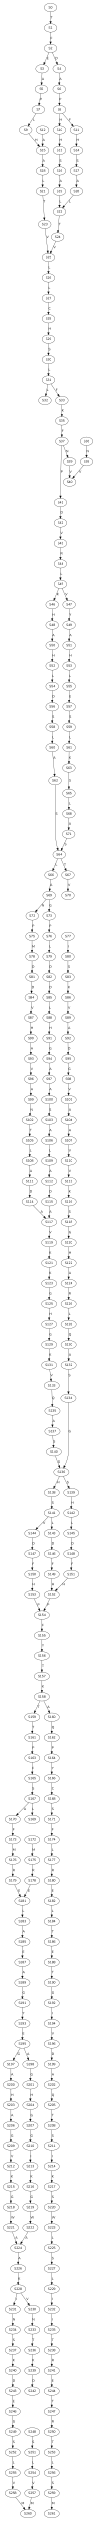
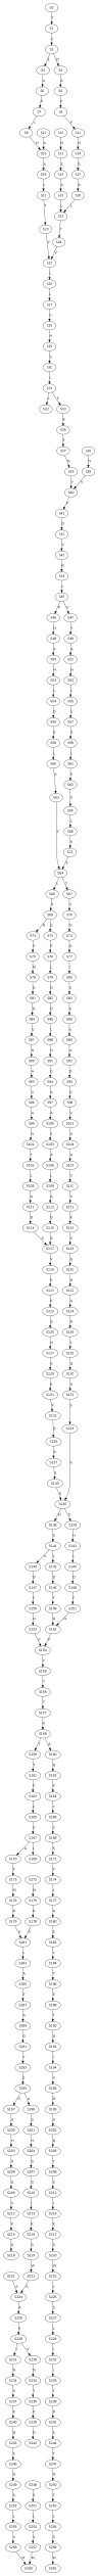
  strict digraph {
    fontname=Nunito
    node [fontname=Nunito]
    edge [fontname=Nunito]
    S0
    S1
    S2
    S3
    S4
    S5
    S6
    S7
    S8
    S9
    S10
    S11
    S15
    S13
    S14
    S12
    S16
    S17
    S18
    S19
    S20
    S21
    S22
    S23
    S24
    S25
    S26
    S27
    S28
    S29
    S30
    S31
    S32
    S33
    S35
    S37
    S36
    S38
    S39
    S40
    S41
    S42
    S43
    S44
    S45
    S46
    S47
    S48
    S49
    S50
    S51
    S52
    S53
    S54
    S55
    S56
    S57
    S58
    S59
    S60
    S61
    S62
    S63
    S64
    S65
    S66
    S67
    S68
    S69
    S70
    S71
    S72
    S73
+   S74
    S75
    S76
    S77
    S78
    S79
    S80
    S81
    S82
    S83
    S84
    S85
    S86
    S87
    S88
    S89
    S90
    S91
    S92
    S93
    S94
    S95
    S96
    S97
    S98
    S99
    S100
    S101
    S102
    S103
    S104
    S105
    S106
    S107
    S108
    S109
    S110
    S111
    S112
    S113
    S114
    S115
    S116
    S117
    S118
    S119
    S120
    S121
    S122
    S123
    S124
    S125
    S126
    S127
    S128
    S129
    S130
    S131
    S132
    S133
    S134
    S135
    S136
    S137
    S138
    S139
    S140
    S141
    S142
    S143
    S144
    S145
    S146
    S147
    S148
    S149
    S150
    S151
    S152
    S153
    S154
    S155
    S156
    S157
    S158
    S159
    S160
    S161
    S162
    S163
    S164
    S165
    S166
    S167
    S168
    S169
    S170
    S171
    S173
    S174
    S172
    S175
    S176
    S177
    S178
    S179
    S180
    S181
    S182
    S183
    S184
    S185
    S186
    S187
    S188
    S189
    S190
    S191
    S192
    S193
    S194
    S195
    S196
    S197
    S198
    S199
    S200
    S201
    S202
    S203
    S204
    S205
    S206
    S207
    S208
    S209
    S210
    S211
    S212
    S213
    S214
    S215
    S216
    S217
    S218
    S219
    S220
    S221
    S222
    S223
    S224
    S225
    S226
    S227
    S228
    S229
    S230
    S231
    S232
    S233
    S234
    S235
    S236
    S237
    S238
    S239
    S240
    S241
    S242
    S243
    S244
    S246
    S247
    S249
    S250
    S248
    S251
    S252
    S253
    S254
    S255
    S256
    S257
    S258
    S259
    S260
    S261
    S0 -> S1 [label=T]
    S1 -> S2 [label=F]
    S2 -> S3 [label=E]
    S2 -> S4 [label=D]
    S3 -> S5 [label=A]
    S4 -> S6 [label=A]
    S5 -> S7 [label=P]
    S6 -> S8 [label=P]
    S7 -> S9 [label=L]
-   S8 -> S10 [label=H]
    S8 -> S11 [label=F]
    S9 -> S15 [label=H]
    S10 -> S13 [label=H]
    S11 -> S14 [label=H]
    S15 -> S18 [label=A]
    S13 -> S16 [label=S]
    S14 -> S17 [label=S]
    S12 -> S15 [label=A]
    S16 -> S19 [label=A]
    S17 -> S20 [label=A]
    S18 -> S21 [label=L]
    S19 -> S22 [label=L]
    S20 -> S22 [label=L]
    S21 -> S23 [label=T]
    S22 -> S24 [label=T]
    S23 -> S25 [label=V]
    S24 -> S25 [label=V]
    S25 -> S26 [label=L]
    S26 -> S27 [label=L]
    S27 -> S28 [label=C]
    S28 -> S29 [label=H]
    S29 -> S30 [label=S]
    S30 -> S31 [label=L]
    S31 -> S32 [label=L]
    S31 -> S33 [label=F]
    S33 -> S35 [label=K]
    S35 -> S37 [label=F]
    S37 -> S39 [label=N]
    S36 -> S38 [label=N]
    S38 -> S40 [label=V]
    S39 -> S40 [label=V]
-   S37 -> S41 [label=P]
+   S40 -> S41 [label=P]
    S41 -> S42 [label=D]
    S42 -> S43 [label=V]
    S43 -> S44 [label=R]
    S44 -> S45 [label=L]
    S45 -> S46 [label=K]
    S45 -> S47 [label=V]
    S46 -> S48 [label=H]
    S47 -> S49 [label=Y]
    S48 -> S50 [label=A]
    S49 -> S51 [label=A]
    S50 -> S52 [label=H]
    S51 -> S53 [label=H]
    S52 -> S54 [label=L]
    S53 -> S55 [label=L]
    S54 -> S56 [label=D]
    S55 -> S57 [label=E]
    S56 -> S58 [label=S]
    S57 -> S59 [label=S]
    S58 -> S60 [label=L]
    S59 -> S61 [label=L]
    S60 -> S62 [label=A]
    S61 -> S63 [label=K]
    S62 -> S64 [label=S]
    S63 -> S65 [label=S]
    S64 -> S66 [label=L]
    S64 -> S67 [label=T]
    S65 -> S68 [label=L]
    S66 -> S69 [label=A]
    S67 -> S70 [label=V]
    S68 -> S71 [label=A]
    S69 -> S72 [label=N]
    S69 -> S73 [label=G]
+   S70 -> S74 [label=N]
    S71 -> S64 [label=S]
    S72 -> S75 [label=P]
    S73 -> S76 [label=P]
+   S74 -> S77 [label=D]
    S75 -> S78 [label=M]
    S76 -> S79 [label=L]
    S77 -> S80 [label=I]
    S78 -> S81 [label=D]
    S79 -> S82 [label=D]
    S80 -> S83 [label=S]
    S81 -> S84 [label=D]
    S82 -> S85 [label=D]
    S83 -> S86 [label=K]
    S84 -> S87 [label=V]
    S85 -> S88 [label=L]
    S86 -> S89 [label=V]
    S87 -> S90 [label=H]
    S88 -> S91 [label=H]
    S89 -> S92 [label=A]
    S90 -> S93 [label=A]
    S91 -> S94 [label=G]
    S92 -> S95 [label=D]
    S93 -> S96 [label=V]
    S94 -> S97 [label=A]
    S95 -> S98 [label=G]
    S96 -> S99 [label=A]
    S97 -> S100 [label=A]
    S98 -> S101 [label=V]
    S99 -> S102 [label=N]
    S100 -> S103 [label=S]
    S101 -> S104 [label=A]
    S102 -> S105 [label=T]
    S103 -> S106 [label=A]
    S104 -> S107 [label=A]
    S105 -> S108 [label=L]
    S106 -> S109 [label=L]
    S107 -> S110 [label=V]
    S108 -> S111 [label=A]
    S109 -> S112 [label=A]
    S110 -> S113 [label=V]
    S111 -> S114 [label=D]
    S112 -> S115 [label=D]
    S113 -> S116 [label=K]
    S114 -> S117 [label=A]
    S115 -> S117 [label=A]
    S116 -> S118 [label=S]
    S117 -> S119 [label=V]
    S118 -> S120 [label=G]
    S119 -> S121 [label=K]
    S120 -> S122 [label=H]
    S121 -> S123 [label=K]
    S122 -> S124 [label=A]
    S123 -> S125 [label=G]
    S124 -> S126 [label=R]
    S125 -> S127 [label=H]
    S126 -> S128 [label=L]
    S127 -> S129 [label=G]
    S128 -> S130 [label=Q]
    S129 -> S131 [label=K]
    S130 -> S132 [label=A]
    S131 -> S133 [label=V]
    S132 -> S134 [label=S]
    S133 -> S135 [label=Q]
    S134 -> S136 [label=G]
    S135 -> S137 [label=A]
    S136 -> S138 [label=H]
    S136 -> S139 [label=S]
    S137 -> S140 [label=S]
    S138 -> S141 [label=S]
    S139 -> S142 [label=H]
    S140 -> S136 [label=G]
    S141 -> S143 [label=L]
    S141 -> S144 [label=V]
    S142 -> S145 [label=L]
    S143 -> S146 [label=D]
    S144 -> S147 [label=D]
    S145 -> S148 [label=D]
    S146 -> S149 [label=F]
    S147 -> S150 [label=F]
    S148 -> S151 [label=F]
    S149 -> S152 [label=H]
    S150 -> S153 [label=H]
    S151 -> S152 [label=H]
    S152 -> S154 [label=P]
    S153 -> S154 [label=P]
    S154 -> S155 [label=F]
    S155 -> S156 [label=Y]
    S156 -> S157 [label=T]
    S157 -> S158 [label=K]
    S158 -> S159 [label=T]
    S158 -> S160 [label=A]
    S159 -> S161 [label=T]
    S160 -> S162 [label=Q]
    S161 -> S163 [label=P]
    S162 -> S164 [label=P]
    S163 -> S165 [label=F]
    S164 -> S166 [label=Y]
    S165 -> S167 [label=S]
    S166 -> S168 [label=C]
    S167 -> S169 [label=L]
    S167 -> S170 [label=A]
    S168 -> S171 [label=S]
    S170 -> S173 [label=F]
    S171 -> S174 [label=F]
    S173 -> S176 [label=M]
    S174 -> S177 [label=L]
    S172 -> S175 [label=M]
    S175 -> S178 [label=R]
    S176 -> S179 [label=R]
    S177 -> S180 [label=R]
    S178 -> S181 [label=E]
    S179 -> S181 [label=E]
    S180 -> S182 [label=E]
    S181 -> S183 [label=L]
    S182 -> S184 [label=L]
    S183 -> S185 [label=A]
    S184 -> S186 [label=T]
    S185 -> S187 [label=E]
    S186 -> S188 [label=E]
    S187 -> S189 [label=A]
    S188 -> S190 [label=T]
    S189 -> S191 [label=G]
    S190 -> S192 [label=G]
    S191 -> S193 [label=Y]
    S192 -> S194 [label=I]
    S193 -> S195 [label=E]
    S194 -> S196 [label=V]
    S195 -> S197 [label=G]
    S195 -> S198 [label=A]
    S196 -> S199 [label=D]
    S197 -> S200 [label=A]
    S198 -> S201 [label=G]
    S199 -> S202 [label=A]
    S200 -> S203 [label=H]
    S201 -> S204 [label=H]
    S202 -> S205 [label=Q]
    S203 -> S206 [label=A]
    S204 -> S207 [label=G]
    S205 -> S208 [label=T]
    S206 -> S209 [label=G]
    S207 -> S210 [label=G]
    S208 -> S211 [label=S]
    S209 -> S212 [label=V]
    S210 -> S213 [label=I]
    S211 -> S214 [label=I]
    S212 -> S215 [label=K]
    S213 -> S216 [label=K]
    S214 -> S217 [label=K]
    S215 -> S218 [label=G]
    S216 -> S219 [label=G]
    S217 -> S220 [label=S]
-   S218 -> S221 [label=W]
    S219 -> S222 [label=W]
    S220 -> S223 [label=W]
    S221 -> S224 [label=A]
    S222 -> S224 [label=A]
    S223 -> S225 [label=L]
    S224 -> S226 [label=A]
    S225 -> S227 [label=S]
    S226 -> S228 [label=K]
    S227 -> S229 [label=L]
    S228 -> S230 [label=V]
    S228 -> S231 [label=I]
    S229 -> S232 [label=I]
    S230 -> S233 [label=N]
    S231 -> S234 [label=N]
    S232 -> S235 [label=I]
    S233 -> S236 [label=T]
    S234 -> S237 [label=S]
    S235 -> S238 [label=T]
    S236 -> S239 [label=K]
    S237 -> S240 [label=K]
    S238 -> S241 [label=R]
    S239 -> S242 [label=D]
    S240 -> S243 [label=D]
    S241 -> S244 [label=E]
    S243 -> S246 [label=E]
    S244 -> S247 [label=T]
    S246 -> S249 [label=G]
    S247 -> S250 [label=R]
    S249 -> S252 [label=S]
    S250 -> S253 [label=T]
    S248 -> S251 [label=S]
    S251 -> S254 [label=L]
    S252 -> S255 [label=L]
    S253 -> S256 [label=L]
    S254 -> S257 [label=V]
    S255 -> S258 [label=V]
    S256 -> S259 [label=S]
    S257 -> S260 [label=M]
    S258 -> S260 [label=M]
    S259 -> S261 [label=M]
  }
